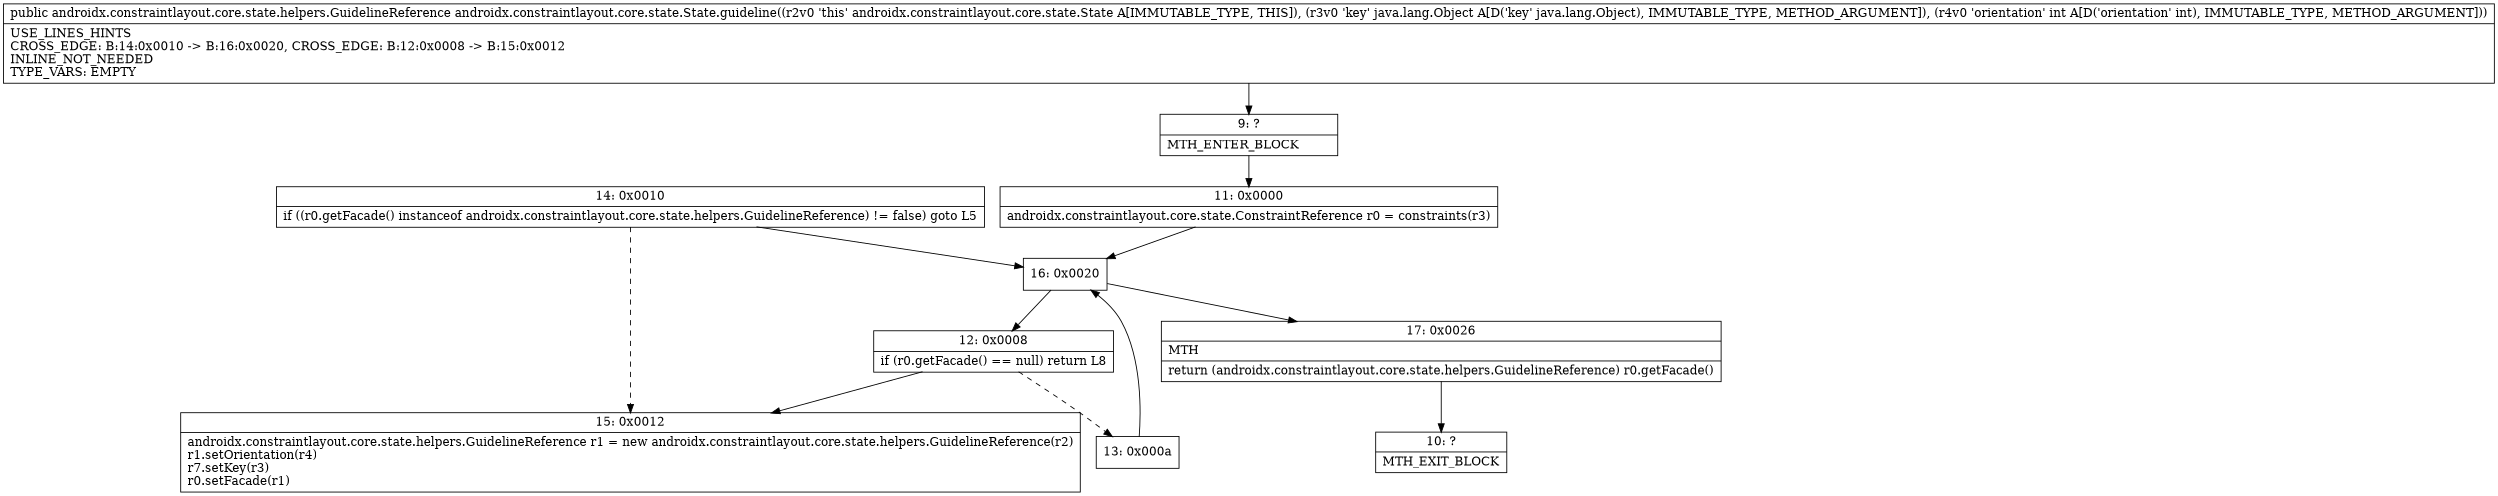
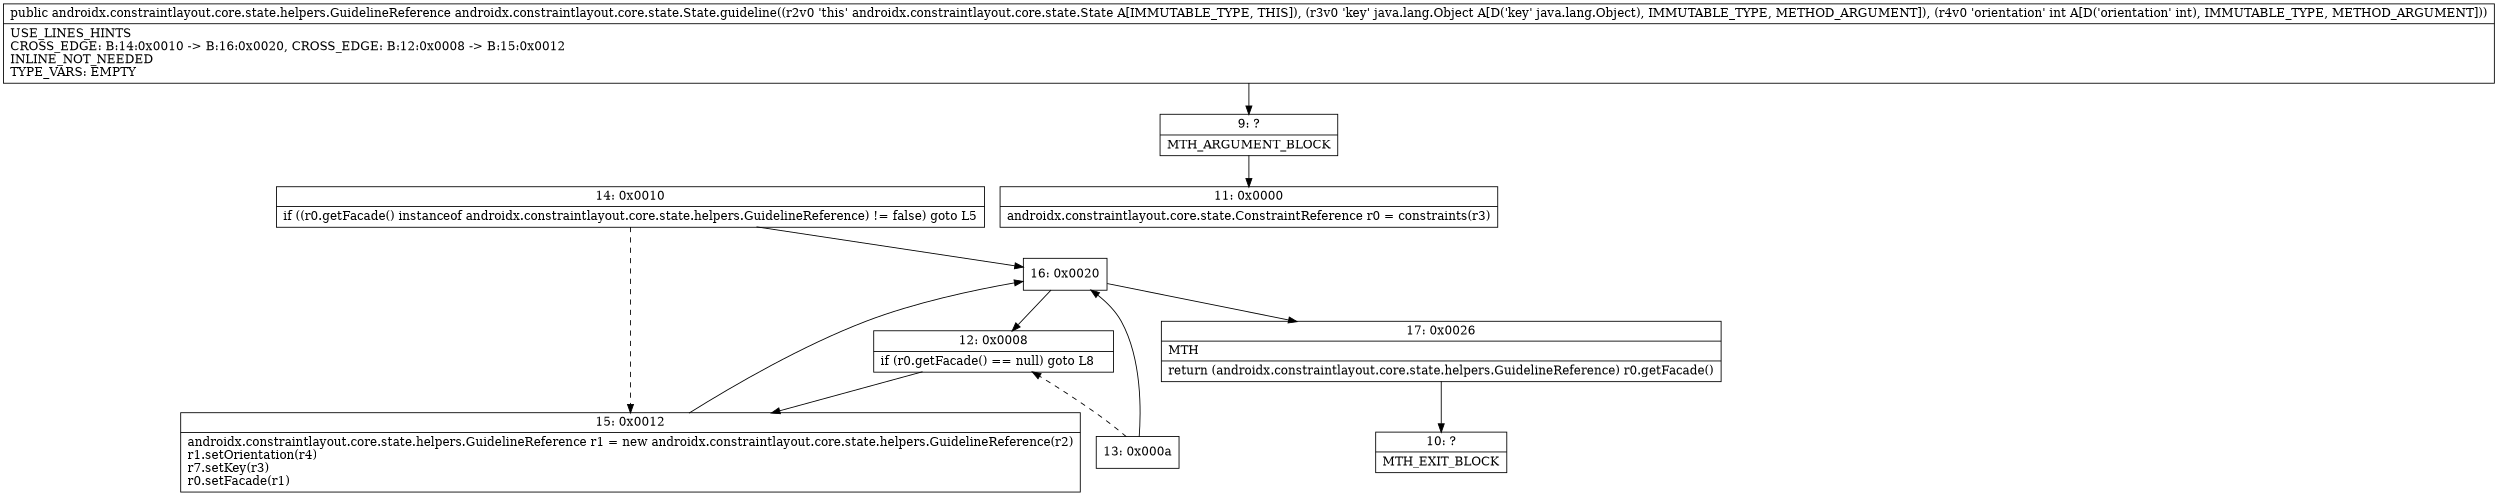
  digraph {
    node [shape=record]
-   n1 [label="{9\:\ ?|MTH_ENTER_BLOCK\l}"]
+   n1 [label="{9\:\ ?|MTH_ARGUMENT_BLOCK\l}"]
    n2 [label="{11\:\ 0x0000|androidx.constraintlayout.core.state.ConstraintReference r0 = constraints(r3)\l}"]
-   n3 [label="{12\:\ 0x0008|if (r0.getFacade() == null) return L8\l}"]
+   n3 [label="{12\:\ 0x0008|if (r0.getFacade() == null) goto L8\l}"]
    n4 [label="{13\:\ 0x000a}"]
    n5 [label="{15\:\ 0x0012|androidx.constraintlayout.core.state.helpers.GuidelineReference r1 = new androidx.constraintlayout.core.state.helpers.GuidelineReference(r2)\lr1.setOrientation(r4)\lr7.setKey(r3)\lr0.setFacade(r1)\l}"]
    n6 [label="{16\:\ 0x0020}"]
    n7 [label="{14\:\ 0x0010|if ((r0.getFacade() instanceof androidx.constraintlayout.core.state.helpers.GuidelineReference) != false) goto L5\l}"]
    n8 [label="{17\:\ 0x0026|MTH\l|return (androidx.constraintlayout.core.state.helpers.GuidelineReference) r0.getFacade()\l}"]
    n9 [label="{10\:\ ?|MTH_EXIT_BLOCK\l}"]
    n10 [label="{public androidx.constraintlayout.core.state.helpers.GuidelineReference androidx.constraintlayout.core.state.State.guideline((r2v0 'this' androidx.constraintlayout.core.state.State A[IMMUTABLE_TYPE, THIS]), (r3v0 'key' java.lang.Object A[D('key' java.lang.Object), IMMUTABLE_TYPE, METHOD_ARGUMENT]), (r4v0 'orientation' int A[D('orientation' int), IMMUTABLE_TYPE, METHOD_ARGUMENT]))  | USE_LINES_HINTS\lCROSS_EDGE: B:14:0x0010 \-\> B:16:0x0020, CROSS_EDGE: B:12:0x0008 \-\> B:15:0x0012\lINLINE_NOT_NEEDED\lTYPE_VARS: EMPTY\l}"]
    n1 -> n2
-   n3 -> n4 [style=dashed]
+   n4 -> n3 [style=dashed]
    n3 -> n5
    n4 -> n6
-   n2 -> n6
+   n5 -> n6
    n6 -> n3
    n6 -> n8
    n7 -> n5 [style=dashed]
    n7 -> n6
    n8 -> n9
    n10 -> n1
  }
